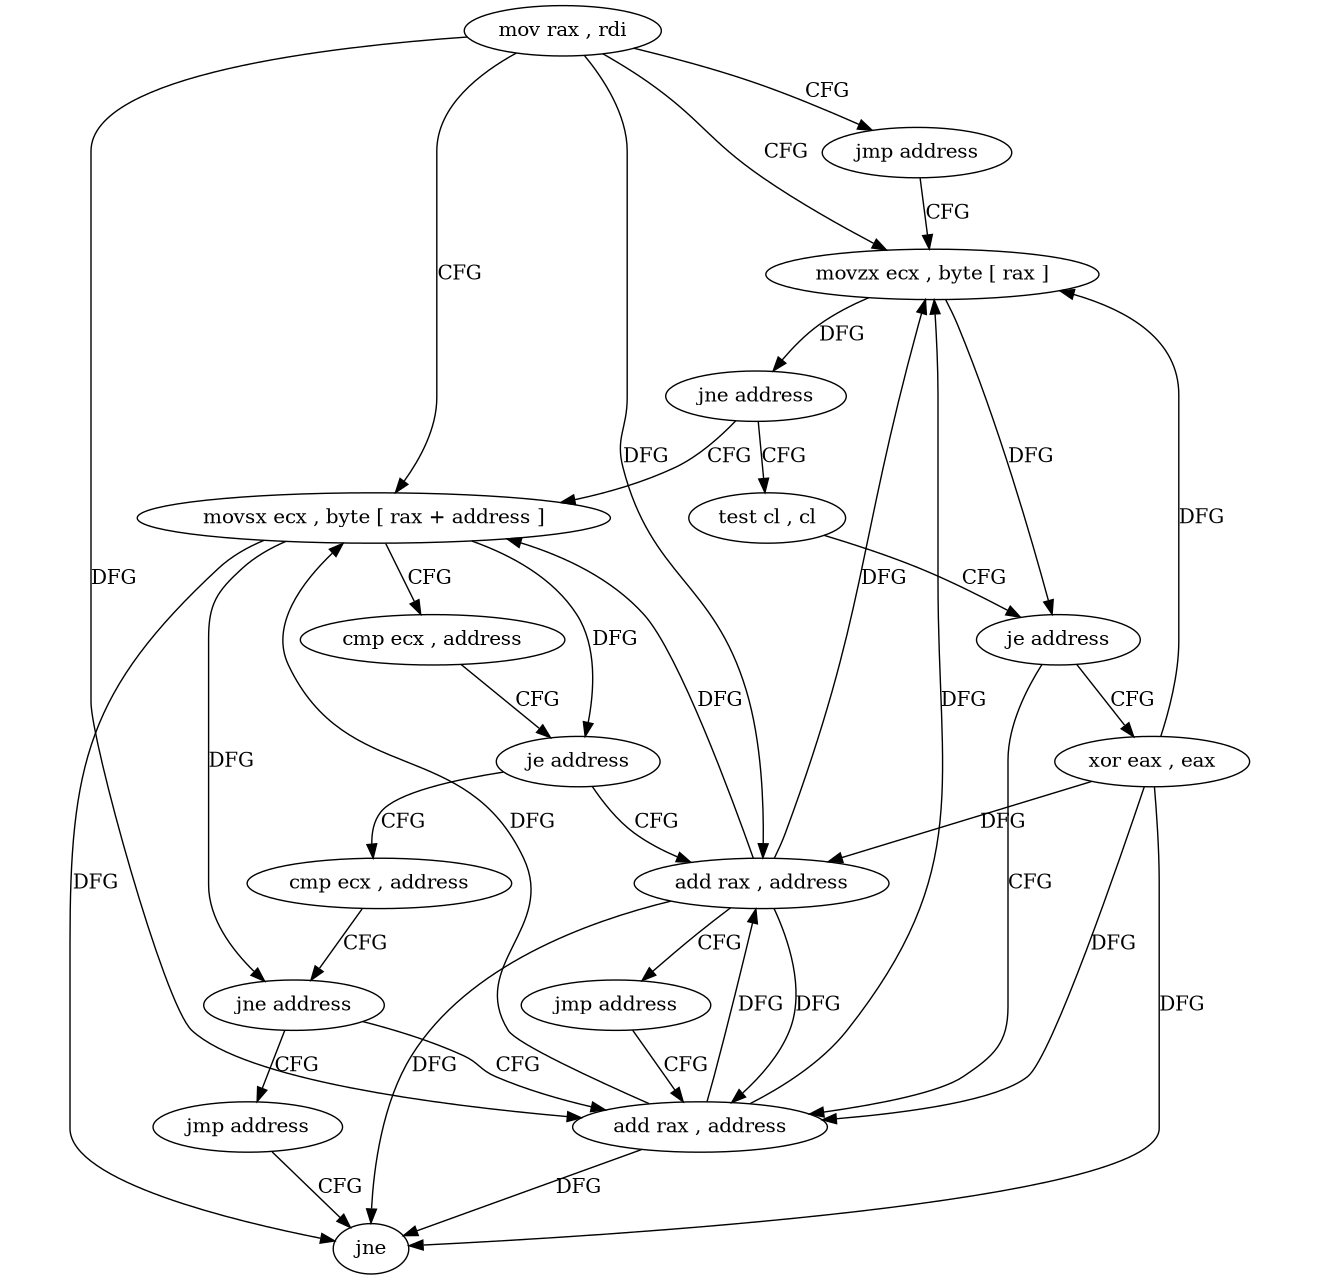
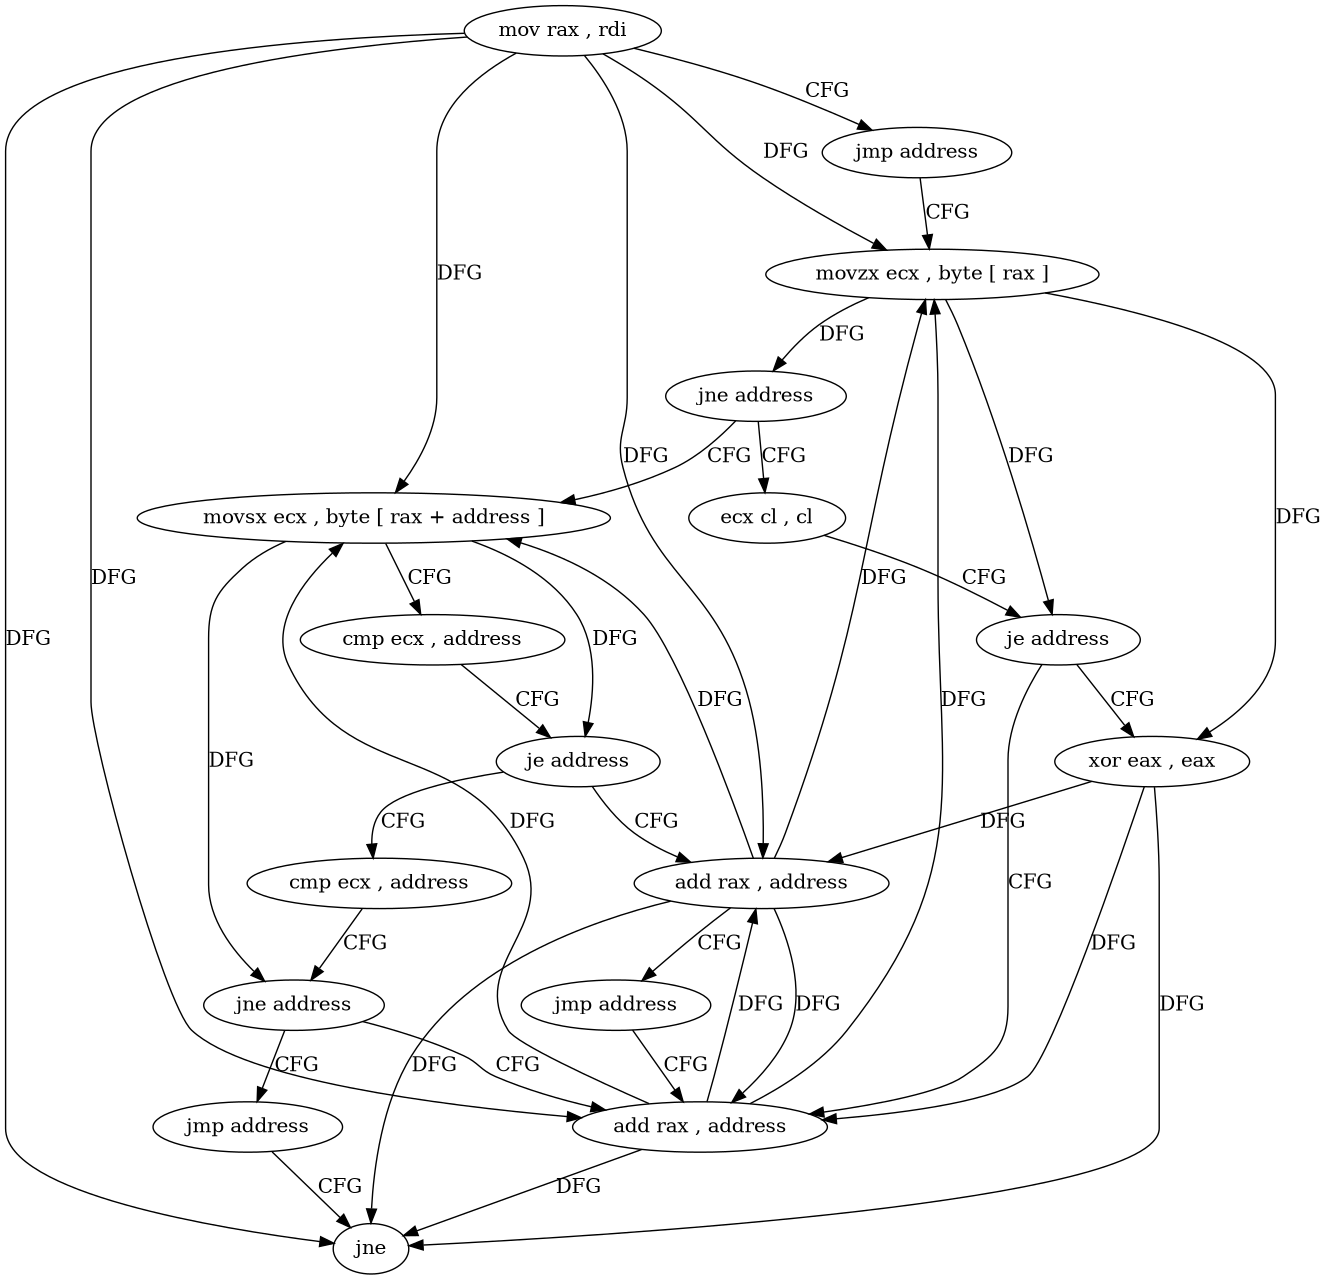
  digraph {
    n1 [label="mov rax , rdi"]
    n2 [label="jmp address"]
    n3 [label="movzx ecx , byte [ rax ]"]
    n4 [label="movsx ecx , byte [ rax + address ]"]
    n5 [label="add rax , address"]
    n6 [label="add rax , address"]
    n7 [label=jne]
    n8 [label="jne address"]
    n9 [label="je address"]
    n10 [label="cmp ecx , address"]
    n11 [label="je address"]
    n12 [label="jne address"]
    n13 [label="jmp address"]
-   n14 [label="test cl , cl"]
+   n14 [label="ecx cl , cl"]
    n15 [label="xor eax , eax"]
    n16 [label="cmp ecx , address"]
    n17 [label="jmp address"]
    n1 -> n2 [label=CFG]
-   n1 -> n3 [label=CFG]
-   n1 -> n4 [label=CFG]
+   n1 -> n3 [label=DFG]
+   n1 -> n4 [label=DFG]
    n1 -> n5 [label=DFG]
    n1 -> n6 [label=DFG]
-   n4 -> n7 [label=DFG]
+   n1 -> n7 [label=DFG]
    n2 -> n3 [label=CFG]
    n3 -> n8 [label=DFG]
    n3 -> n9 [label=DFG]
    n4 -> n10 [label=CFG]
    n4 -> n11 [label=DFG]
    n4 -> n12 [label=DFG]
    n5 -> n3 [label=DFG]
    n5 -> n4 [label=DFG]
    n5 -> n6 [label=DFG]
    n5 -> n7 [label=DFG]
    n6 -> n3 [label=DFG]
    n6 -> n4 [label=DFG]
    n6 -> n5 [label=DFG]
    n6 -> n7 [label=DFG]
    n6 -> n13 [label=CFG]
    n8 -> n4 [label=CFG]
    n8 -> n14 [label=CFG]
    n9 -> n5 [label=CFG]
    n9 -> n15 [label=CFG]
    n10 -> n11 [label=CFG]
    n11 -> n6 [label=CFG]
    n11 -> n16 [label=CFG]
    n12 -> n5 [label=CFG]
    n12 -> n17 [label=CFG]
    n13 -> n5 [label=CFG]
    n14 -> n9 [label=CFG]
-   n15 -> n3 [label=DFG]
+   n3 -> n15 [label=DFG]
    n15 -> n5 [label=DFG]
    n15 -> n6 [label=DFG]
    n15 -> n7 [label=DFG]
    n16 -> n12 [label=CFG]
    n17 -> n7 [label=CFG]
  }
